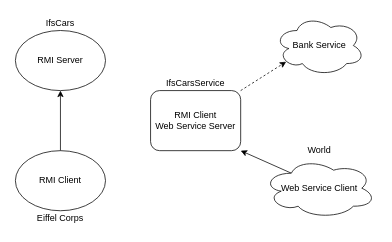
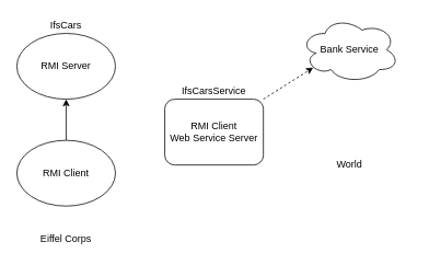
  <mxCell id="0" />
  <mxCell id="1" parent="0" />
  <mxCell id="2" value="RMI Server" style="ellipse;whiteSpace=wrap;html=1;" vertex="1" parent="1"><mxGeometry x="20" y="40" width="120" height="80" as="geometry" /></mxCell>
  <mxCell id="3" value="IfsCars" style="text;html=1;strokeColor=none;fillColor=none;align=center;verticalAlign=middle;whiteSpace=wrap;rounded=0;" vertex="1" parent="1"><mxGeometry x="60" y="20" width="40" height="20" as="geometry" /></mxCell>
  <mxCell id="4" style="rounded=0;orthogonalLoop=1;jettySize=auto;html=1;exitX=0.5;exitY=0;exitDx=0;exitDy=0;entryX=0.5;entryY=1;entryDx=0;entryDy=0;" edge="1" parent="1" source="5" target="2"><mxGeometry relative="1" as="geometry" /></mxCell>
- <mxCell id="5" value="RMI Client" style="ellipse;whiteSpace=wrap;html=1;" vertex="1" parent="1"><mxGeometry x="20" y="200" width="120" height="80" as="geometry" /></mxCell>
+ <mxCell id="5" value="RMI Client" style="ellipse;whiteSpace=wrap;html=1;" vertex="1" parent="1"><mxGeometry x="20" y="170" width="120" height="80" as="geometry" /></mxCell>
  <mxCell id="6" value="Eiffel Corps" style="text;html=1;strokeColor=none;fillColor=none;align=center;verticalAlign=middle;whiteSpace=wrap;rounded=0;" vertex="1" parent="1"><mxGeometry x="40" y="280" width="80" height="20" as="geometry" /></mxCell>
- <mxCell id="7" style="edgeStyle=none;rounded=0;orthogonalLoop=1;jettySize=auto;html=1;exitX=0.25;exitY=0.25;exitDx=0;exitDy=0;exitPerimeter=0;entryX=1;entryY=1;entryDx=0;entryDy=0;" edge="1" parent="1" source="8" target="11"><mxGeometry relative="1" as="geometry" /></mxCell>
- <mxCell id="8" value="Web Service Client" style="ellipse;shape=cloud;whiteSpace=wrap;html=1;" vertex="1" parent="1"><mxGeometry x="350" y="210" width="150" height="80" as="geometry" /></mxCell>
  <mxCell id="9" value="World" style="text;html=1;strokeColor=none;fillColor=none;align=center;verticalAlign=middle;whiteSpace=wrap;rounded=0;" vertex="1" parent="1"><mxGeometry x="405" y="190" width="40" height="20" as="geometry" /></mxCell>
  <mxCell id="10" style="edgeStyle=none;rounded=0;orthogonalLoop=1;jettySize=auto;html=1;exitX=1;exitY=0;exitDx=0;exitDy=0;entryX=0.13;entryY=0.77;entryDx=0;entryDy=0;entryPerimeter=0;dashed=1;" edge="1" parent="1" source="11" target="13"><mxGeometry relative="1" as="geometry" /></mxCell>
  <mxCell id="11" value="RMI Client&lt;br&gt;Web Service Server" style="whiteSpace=wrap;html=1;rounded=1;" vertex="1" parent="1"><mxGeometry x="200" y="120" width="120" height="80" as="geometry" /></mxCell>
  <mxCell id="12" value="IfsCarsService" style="text;html=1;strokeColor=none;fillColor=none;align=center;verticalAlign=middle;whiteSpace=wrap;rounded=0;" vertex="1" parent="1"><mxGeometry x="240" y="100" width="40" height="20" as="geometry" /></mxCell>
  <mxCell id="13" value="Bank Service" style="ellipse;shape=cloud;whiteSpace=wrap;html=1;" vertex="1" parent="1"><mxGeometry x="365" y="20" width="120" height="80" as="geometry" /></mxCell>
